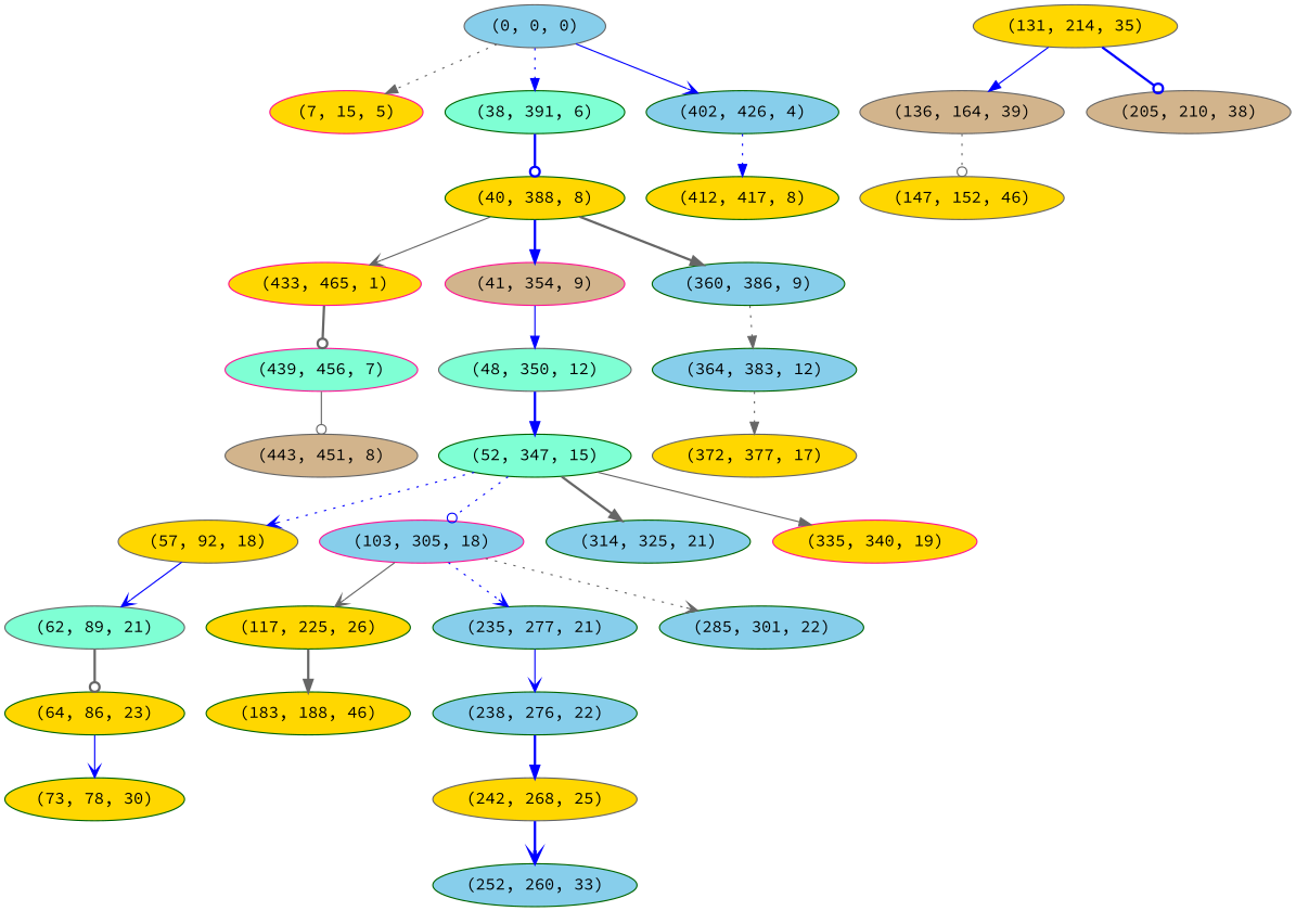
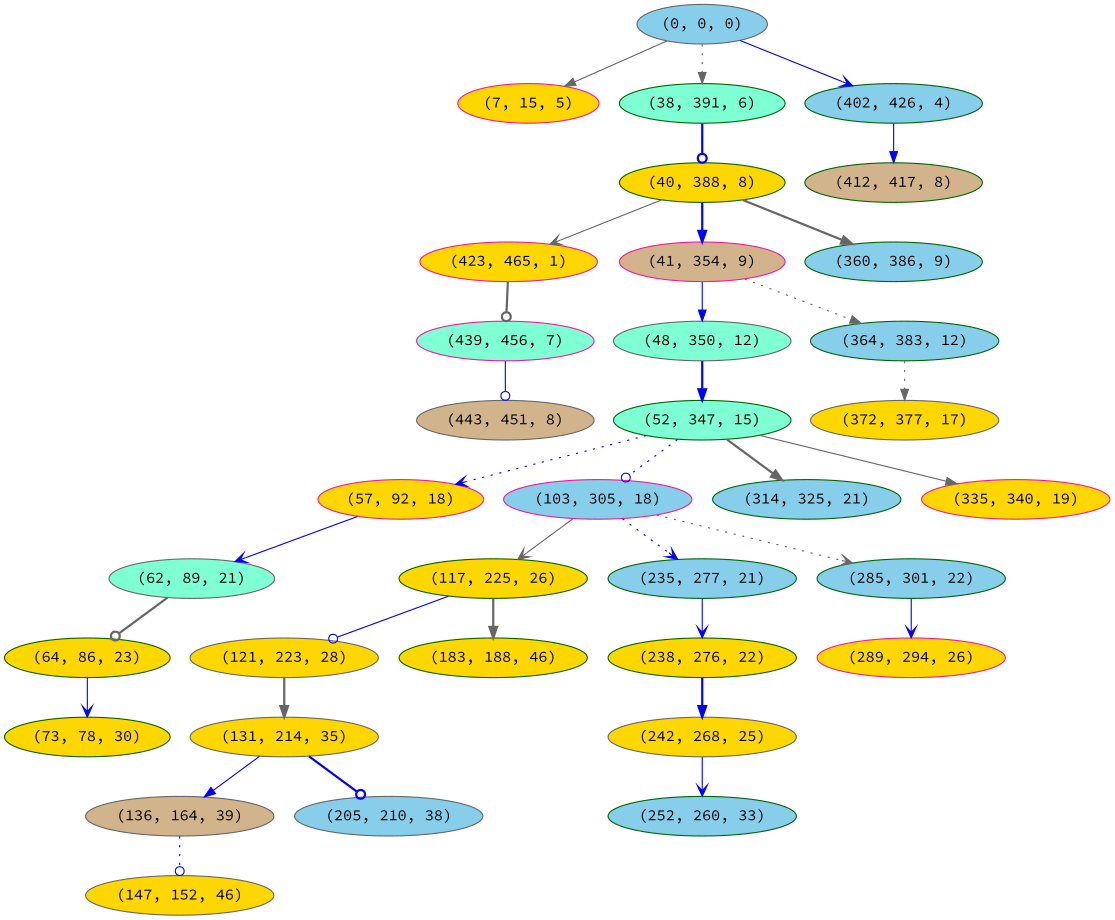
  digraph {
    fontname="Source Code Pro"
    node [color=darkgreen fillcolor=gold fontname="Source Code Pro" style=filled]
    edge [arrowhead=normal color=blue fontname="Source Code Pro" style=solid]
    "(0, 0, 0)" [color=gray40 fillcolor=skyblue]
    "(7, 15, 5)" [color=deeppink]
    "(38, 391, 6)" [fillcolor=aquamarine]
    "(402, 426, 4)" [fillcolor=skyblue]
    "(40, 388, 8)"
-   "(412, 417, 8)"
-   "(433, 465, 1)" [color=deeppink]
+   "(412, 417, 8)" [fillcolor=tan]
+   "(433, 465, 1)" [color=deeppink label="(423, 465, 1)"]
    "(439, 456, 7)" [color=deeppink fillcolor=aquamarine]
    "(41, 354, 9)" [color=deeppink fillcolor=tan]
    "(360, 386, 9)" [fillcolor=skyblue]
    "(48, 350, 12)" [color=gray40 fillcolor=aquamarine]
    "(364, 383, 12)" [fillcolor=skyblue]
    "(52, 347, 15)" [fillcolor=aquamarine]
-   "(57, 92, 18)" [color=gray40]
+   "(57, 92, 18)" [color=deeppink]
    "(103, 305, 18)" [color=deeppink fillcolor=skyblue]
    "(314, 325, 21)" [fillcolor=skyblue]
    "(335, 340, 19)" [color=deeppink]
    "(62, 89, 21)" [color=gray40 fillcolor=aquamarine]
    "(117, 225, 26)"
    "(235, 277, 21)" [fillcolor=skyblue]
    "(285, 301, 22)" [fillcolor=skyblue]
    "(64, 86, 23)"
    "(73, 78, 30)"
+   "(121, 223, 28)" [color=gray40]
    "(183, 188, 46)"
-   "(238, 276, 22)" [fillcolor=skyblue]
+   "(238, 276, 22)"
+   "(289, 294, 26)" [color=deeppink]
    "(131, 214, 35)" [color=gray40]
    "(136, 164, 39)" [color=gray40 fillcolor=tan]
-   "(205, 210, 38)" [color=gray40 fillcolor=tan]
+   "(205, 210, 38)" [color=gray40 fillcolor=skyblue]
    "(147, 152, 46)" [color=gray40]
    "(242, 268, 25)" [color=gray40]
    "(252, 260, 33)" [fillcolor=skyblue]
    "(372, 377, 17)" [color=gray40]
    "(443, 451, 8)" [color=gray40 fillcolor=tan]
-   "(0, 0, 0)" -> "(7, 15, 5)" [color=gray40 style=dotted]
-   "(0, 0, 0)" -> "(38, 391, 6)" [style=dotted]
+   "(0, 0, 0)" -> "(7, 15, 5)" [color=gray40]
+   "(0, 0, 0)" -> "(38, 391, 6)" [color=gray40 style=dotted]
    "(0, 0, 0)" -> "(402, 426, 4)" [arrowhead=vee]
    "(38, 391, 6)" -> "(40, 388, 8)" [arrowhead=odot style=bold]
-   "(402, 426, 4)" -> "(412, 417, 8)" [style=dotted]
+   "(402, 426, 4)" -> "(412, 417, 8)"
    "(40, 388, 8)" -> "(433, 465, 1)" [arrowhead=vee color=gray40]
    "(40, 388, 8)" -> "(41, 354, 9)" [style=bold]
    "(40, 388, 8)" -> "(360, 386, 9)" [color=gray40 style=bold]
    "(433, 465, 1)" -> "(439, 456, 7)" [arrowhead=odot color=gray40 style=bold]
-   "(439, 456, 7)" -> "(443, 451, 8)" [arrowhead=odot color=gray40]
+   "(439, 456, 7)" -> "(443, 451, 8)" [arrowhead=odot]
    "(41, 354, 9)" -> "(48, 350, 12)"
-   "(360, 386, 9)" -> "(364, 383, 12)" [color=gray40 style=dotted]
+   "(41, 354, 9)" -> "(364, 383, 12)" [color=gray40 style=dotted]
    "(48, 350, 12)" -> "(52, 347, 15)" [style=bold]
    "(364, 383, 12)" -> "(372, 377, 17)" [color=gray40 style=dotted]
    "(52, 347, 15)" -> "(57, 92, 18)" [arrowhead=vee style=dotted]
    "(52, 347, 15)" -> "(103, 305, 18)" [arrowhead=odot style=dotted]
    "(52, 347, 15)" -> "(314, 325, 21)" [color=gray40 style=bold]
    "(52, 347, 15)" -> "(335, 340, 19)" [color=gray40]
    "(57, 92, 18)" -> "(62, 89, 21)" [arrowhead=vee]
    "(103, 305, 18)" -> "(117, 225, 26)" [arrowhead=vee color=gray40]
    "(103, 305, 18)" -> "(235, 277, 21)" [arrowhead=vee style=dotted]
    "(103, 305, 18)" -> "(285, 301, 22)" [arrowhead=vee color=gray40 style=dotted]
    "(62, 89, 21)" -> "(64, 86, 23)" [arrowhead=odot color=gray40 style=bold]
+   "(117, 225, 26)" -> "(121, 223, 28)" [arrowhead=odot]
    "(117, 225, 26)" -> "(183, 188, 46)" [color=gray40 style=bold]
    "(235, 277, 21)" -> "(238, 276, 22)" [arrowhead=vee]
+   "(285, 301, 22)" -> "(289, 294, 26)" [arrowhead=vee]
    "(64, 86, 23)" -> "(73, 78, 30)" [arrowhead=vee]
+   "(121, 223, 28)" -> "(131, 214, 35)" [color=gray40 style=bold]
    "(238, 276, 22)" -> "(242, 268, 25)" [style=bold]
    "(131, 214, 35)" -> "(136, 164, 39)"
    "(131, 214, 35)" -> "(205, 210, 38)" [arrowhead=odot style=bold]
-   "(136, 164, 39)" -> "(147, 152, 46)" [arrowhead=odot color=gray40 style=dotted]
-   "(242, 268, 25)" -> "(252, 260, 33)" [arrowhead=vee style=bold]
+   "(136, 164, 39)" -> "(147, 152, 46)" [arrowhead=odot style=dotted]
+   "(242, 268, 25)" -> "(252, 260, 33)" [arrowhead=vee]
  }
